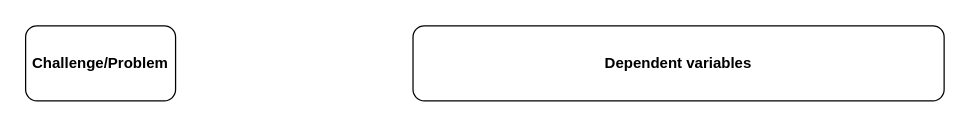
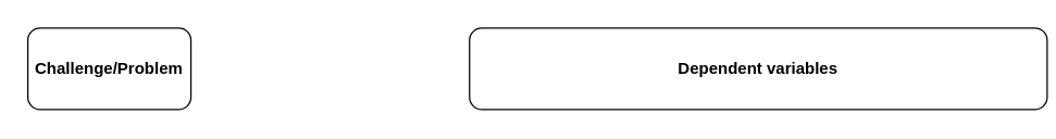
  <mxCell id="0" />
  <mxCell id="1" parent="0" />
  <mxCell id="2" value="Challenge/Problem" style="rounded=1;whiteSpace=wrap;html=1;fontStyle=1" vertex="1" parent="1"><mxGeometry x="20" y="20" width="120" height="60" as="geometry" /></mxCell>
- <mxCell id="3" value="&lt;b&gt;Dependent variables&lt;/b&gt;" style="rounded=1;whiteSpace=wrap;html=1;" vertex="1" parent="1"><mxGeometry x="330" y="20" width="425" height="60" as="geometry" /></mxCell>
+ <mxCell id="3" value="&lt;b&gt;Dependent variables&lt;/b&gt;" style="rounded=1;whiteSpace=wrap;html=1;" vertex="1" parent="1"><mxGeometry x="345" y="20" width="425" height="60" as="geometry" /></mxCell>
